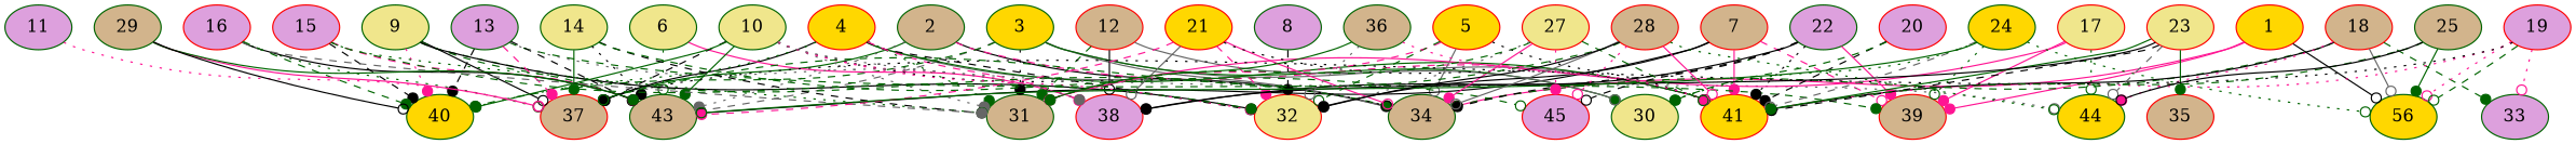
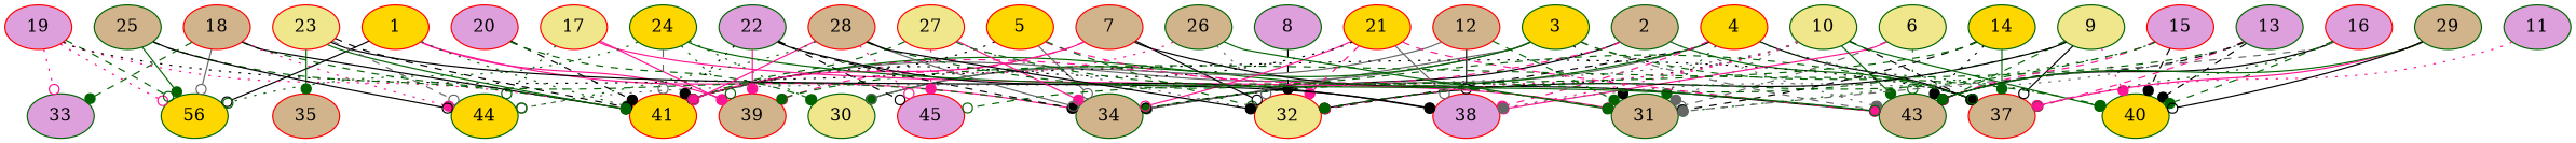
  digraph {
    node [alpha=0.16 color=red fillcolor=tan style=filled]
    edge [arrowhead=dot color=darkgreen style=solid]
    1 [alpha=0.02 expect_size=11365376 fillcolor=gold]
    34 [alpha=0.18 color=darkgreen expect_size=45290496]
    n3 [alpha=0.08 color=darkgreen expect_size=48564224 fillcolor=gold label=56]
    39 [alpha=0.03 expect_size=50913280]
    41 [alpha=0.19 expect_size=12531712 fillcolor=gold]
    2 [alpha=0.03 color=darkgreen expect_size=34919424]
    37 [alpha=0.15 expect_size=8582144]
    43 [alpha=0.18 color=darkgreen expect_size=35117056]
    3 [alpha=0.12 color=darkgreen expect_size=46590976 fillcolor=gold]
    30 [alpha=0.08 color=darkgreen expect_size=12809216 fillcolor=khaki]
    31 [alpha=0.09 color=darkgreen expect_size=25185280]
    40 [alpha=0.17 color=darkgreen expect_size=41405440 fillcolor=gold]
    4 [alpha=0.13 expect_size=22118400 fillcolor=gold]
    32 [alpha=0.01 expect_size=52316160 fillcolor=khaki]
    38 [alpha=0.14 expect_size=12271616 fillcolor=plum]
    5 [alpha=0.11 expect_size=46467072 fillcolor=gold]
    6 [color=darkgreen expect_size=30918656 fillcolor=khaki]
    7 [alpha=0.07 expect_size=20915200]
    8 [alpha=0.17 color=darkgreen expect_size=43709440 fillcolor=plum]
    9 [alpha=0.14 color=darkgreen expect_size=16512000 fillcolor=khaki]
    10 [alpha=0.04 color=darkgreen expect_size=34027520 fillcolor=khaki]
    44 [alpha=0.10 color=darkgreen expect_size=50141184 fillcolor=gold]
    11 [alpha=0.12 color=darkgreen expect_size=27075584 fillcolor=plum]
    12 [alpha=0.15 expect_size=30984192]
    13 [alpha=0.01 color=darkgreen expect_size=37436416 fillcolor=plum]
-   14 [alpha=0.18 color=darkgreen expect_size=18697216 fillcolor=khaki]
+   14 [alpha=0.18 color=darkgreen expect_size=18697216 fillcolor=gold]
    45 [expect_size=44651520 fillcolor=plum]
    15 [alpha=0.07 expect_size=50024448 fillcolor=plum]
    16 [alpha=0.09 expect_size=29339648 fillcolor=plum]
    17 [alpha=0.14 expect_size=19156992 fillcolor=khaki]
    18 [alpha=0.19 expect_size=35471360]
    33 [alpha=0.06 color=darkgreen expect_size=29506560 fillcolor=plum]
    19 [alpha=0.02 expect_size=28758016 fillcolor=plum]
    20 [alpha=0.05 expect_size=15740928 fillcolor=plum]
    21 [alpha=0.11 expect_size=25169920 fillcolor=gold]
    22 [alpha=0.10 color=darkgreen expect_size=5250048 fillcolor=plum]
    23 [alpha=0.07 expect_size=40042496 fillcolor=khaki]
    35 [alpha=0.08 expect_size=22172672]
    24 [alpha=0.10 color=darkgreen expect_size=42008576 fillcolor=gold]
    25 [alpha=0.11 color=darkgreen expect_size=36629504]
-   26 [alpha=0.03 color=darkgreen expect_size=52194304 label=36]
+   26 [alpha=0.03 color=darkgreen expect_size=52194304]
    27 [alpha=0.02 expect_size=26676224 fillcolor=khaki]
    28 [expect_size=12059648]
    29 [color=darkgreen expect_size=9063424]
    1 -> 34 [arrowhead=odot color=deeppink]
    1 -> n3 [arrowhead=odot color=black]
    1 -> 39 [color=deeppink]
+   1 -> 41 [style=dotted]
    2 -> 34 [arrowhead=odot color=black]
    2 -> 41 [color=deeppink style=dashed]
    2 -> 37
    2 -> 43 [color=gray40 style=dotted]
    3 -> 34 [arrowhead=odot color=gray40]
    3 -> 41 [arrowhead=odot color=gray40]
    3 -> 43 [color=gray40 style=dashed]
    3 -> 30
    3 -> 31 [color=black style=dotted]
    3 -> 40 [style=dashed]
    4 -> 34 [color=gray40]
    4 -> 41 [arrowhead=odot]
    4 -> 37 [color=black]
    4 -> 31 [style=dotted]
    4 -> 40 [arrowhead=odot style=dotted]
    4 -> 32 [color=black style=dashed]
    4 -> 38 [color=deeppink style=dashed]
    5 -> 34 [arrowhead=odot color=gray40]
    5 -> 41 [arrowhead=odot color=black style=dotted]
    5 -> 31 [arrowhead=odot color=deeppink style=dashed]
    5 -> 32 [arrowhead=odot style=dashed]
    6 -> 43 [arrowhead=odot style=dotted]
+   6 -> 31 [arrowhead=odot color=gray40 style=dashed]
    6 -> 38 [color=deeppink]
    7 -> 39 [arrowhead=odot color=deeppink style=dashed]
    7 -> 41 [color=deeppink]
    7 -> 43 [color=black]
    7 -> 32 [arrowhead=odot color=black]
    8 -> 32 [color=black style=dashed]
    9 -> 34 [style=dashed]
    9 -> 37 [arrowhead=odot color=black]
    9 -> 43 [style=dashed]
    9 -> 40 [color=deeppink style=dotted]
    9 -> 32 [color=black]
    10 -> 34 [arrowhead=odot color=black style=dotted]
    10 -> 37 [color=black style=dashed]
    10 -> 43
    10 -> 31 [color=gray40 style=dotted]
    10 -> 40
    10 -> 32 [arrowhead=odot color=deeppink style=dotted]
    10 -> 38 [color=deeppink style=dotted]
    10 -> 44 [arrowhead=odot color=gray40 style=dotted]
    11 -> 37 [arrowhead=odot color=deeppink style=dotted]
    12 -> 30 [arrowhead=odot color=gray40]
    12 -> 31 [style=dashed]
    12 -> 38 [arrowhead=odot color=black]
    13 -> 39 [style=dashed]
    13 -> 37 [color=deeppink style=dashed]
    13 -> 43 [arrowhead=odot color=black style=dashed]
    13 -> 40 [color=black style=dashed]
    13 -> 38 [color=gray40 style=dotted]
    14 -> 37
    14 -> 43 [color=black style=dotted]
    14 -> 31 [color=black style=dashed]
    14 -> 45 [arrowhead=odot style=dashed]
    15 -> 43 [color=deeppink style=dashed]
    15 -> 31 [arrowhead=odot style=dotted]
    15 -> 40 [color=black style=dashed]
    15 -> 32 [style=dashed]
    16 -> 37 [arrowhead=odot style=dotted]
    16 -> 43 [arrowhead=odot color=black]
    16 -> 31 [color=gray40 style=dashed]
    16 -> 40 [style=dashed]
    17 -> 39 [color=deeppink]
    17 -> 31 [arrowhead=odot color=deeppink]
    17 -> 44 [arrowhead=odot style=dotted]
    18 -> 34 [arrowhead=odot style=dashed]
    18 -> n3 [arrowhead=odot color=gray40]
    18 -> 41 [color=black]
    18 -> 44 [color=deeppink style=dotted]
    18 -> 33 [style=dashed]
    19 -> n3 [arrowhead=odot color=deeppink style=dotted]
    19 -> n3 [arrowhead=odot style=dashed]
    19 -> 41 [color=deeppink style=dotted]
    19 -> 37 [arrowhead=odot color=black style=dotted]
    19 -> 33 [arrowhead=odot color=deeppink style=dotted]
    20 -> 41 [color=black style=dashed]
    20 -> 30 [style=dashed]
    21 -> 34 [arrowhead=odot color=deeppink]
    21 -> 41 [arrowhead=odot color=black style=dotted]
    21 -> 43 [color=deeppink style=dashed]
    21 -> 32 [color=deeppink style=dashed]
    21 -> 38 [arrowhead=odot color=gray40]
    22 -> 34 [color=black style=dashed]
    22 -> 39 [color=deeppink]
    22 -> 41 [color=black style=dotted]
    22 -> 38 [color=black]
    22 -> 45 [arrowhead=odot color=black style=dashed]
    23 -> 41
    23 -> 41 [color=black style=dashed]
    23 -> 38 [color=black]
    23 -> 44 [arrowhead=odot color=gray40 style=dashed]
    23 -> 35
    24 -> n3 [arrowhead=odot style=dotted]
    24 -> 39 [arrowhead=odot style=dotted]
    24 -> 41 [arrowhead=odot color=gray40 style=dashed]
    24 -> 43 [arrowhead=odot]
    24 -> 30 [style=dotted]
    25 -> n3
    25 -> 41 [style=dashed]
    25 -> 44 [arrowhead=odot color=black]
    26 -> 41 [color=deeppink style=dotted]
    26 -> 31 [arrowhead=odot]
    26 -> 32 [arrowhead=odot color=gray40 style=dotted]
    27 -> 34 [color=deeppink]
    27 -> 41 [arrowhead=odot style=dashed]
    27 -> 31 [style=dashed]
    27 -> 32 [color=gray40 style=dotted]
    27 -> 45 [color=deeppink style=dotted]
    28 -> 34 [arrowhead=odot color=gray40]
    28 -> 41 [arrowhead=odot color=deeppink]
    28 -> 37 [arrowhead=odot style=dashed]
    28 -> 32 [color=black]
    28 -> 44 [arrowhead=odot style=dotted]
    28 -> 45 [arrowhead=odot color=deeppink style=dotted]
    29 -> 37 [arrowhead=odot color=deeppink]
    29 -> 43
    29 -> 40 [arrowhead=odot color=black]
  }
